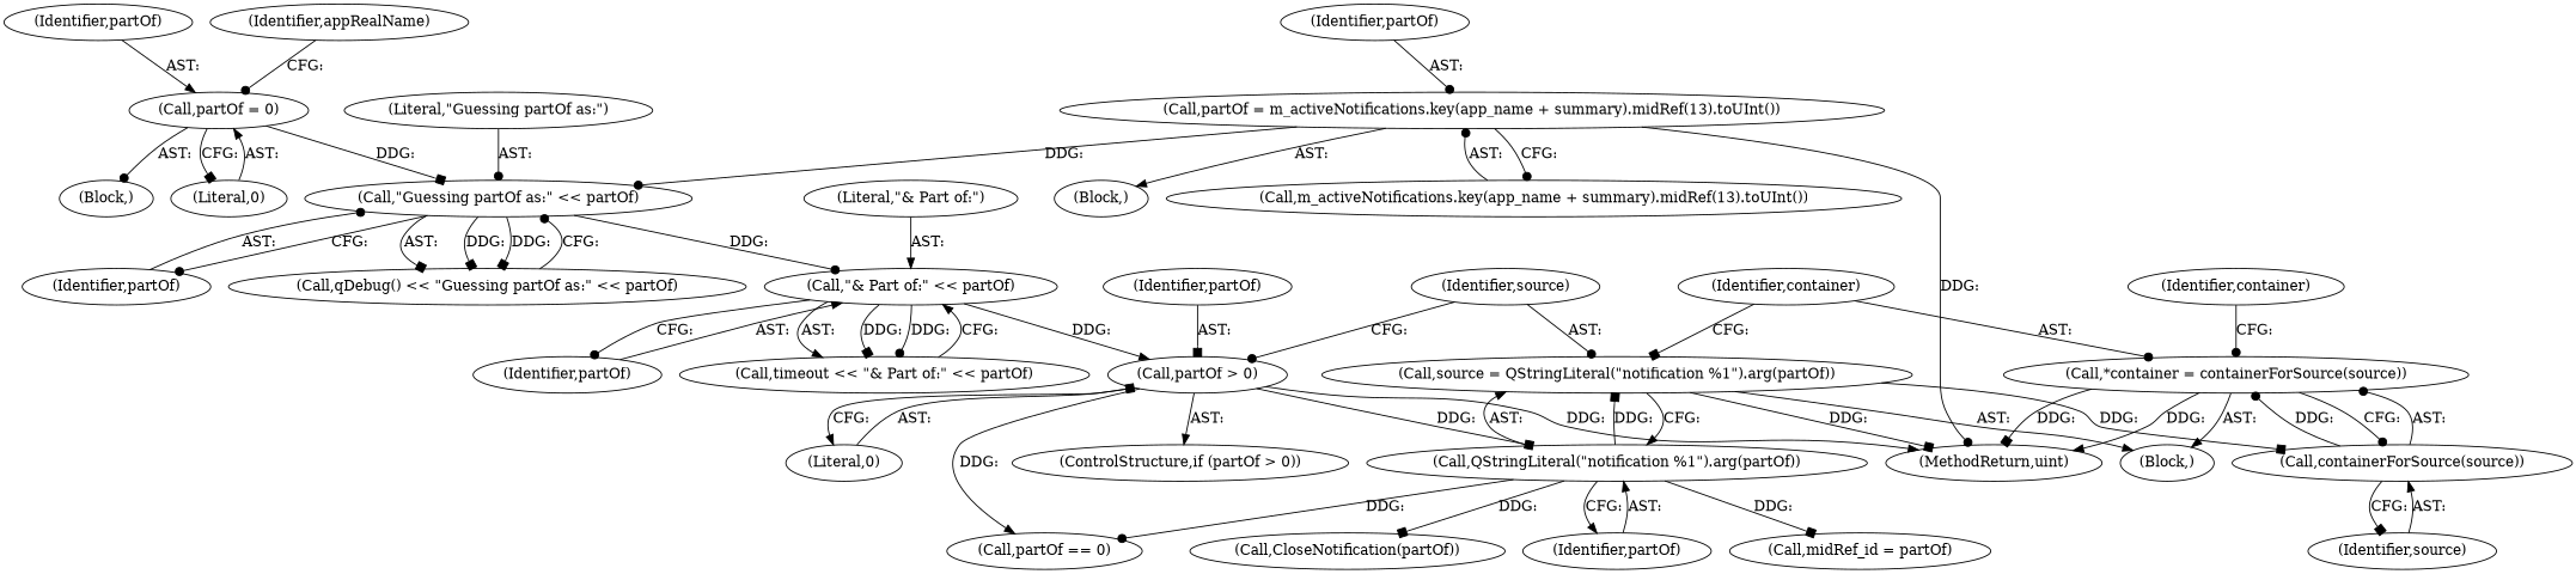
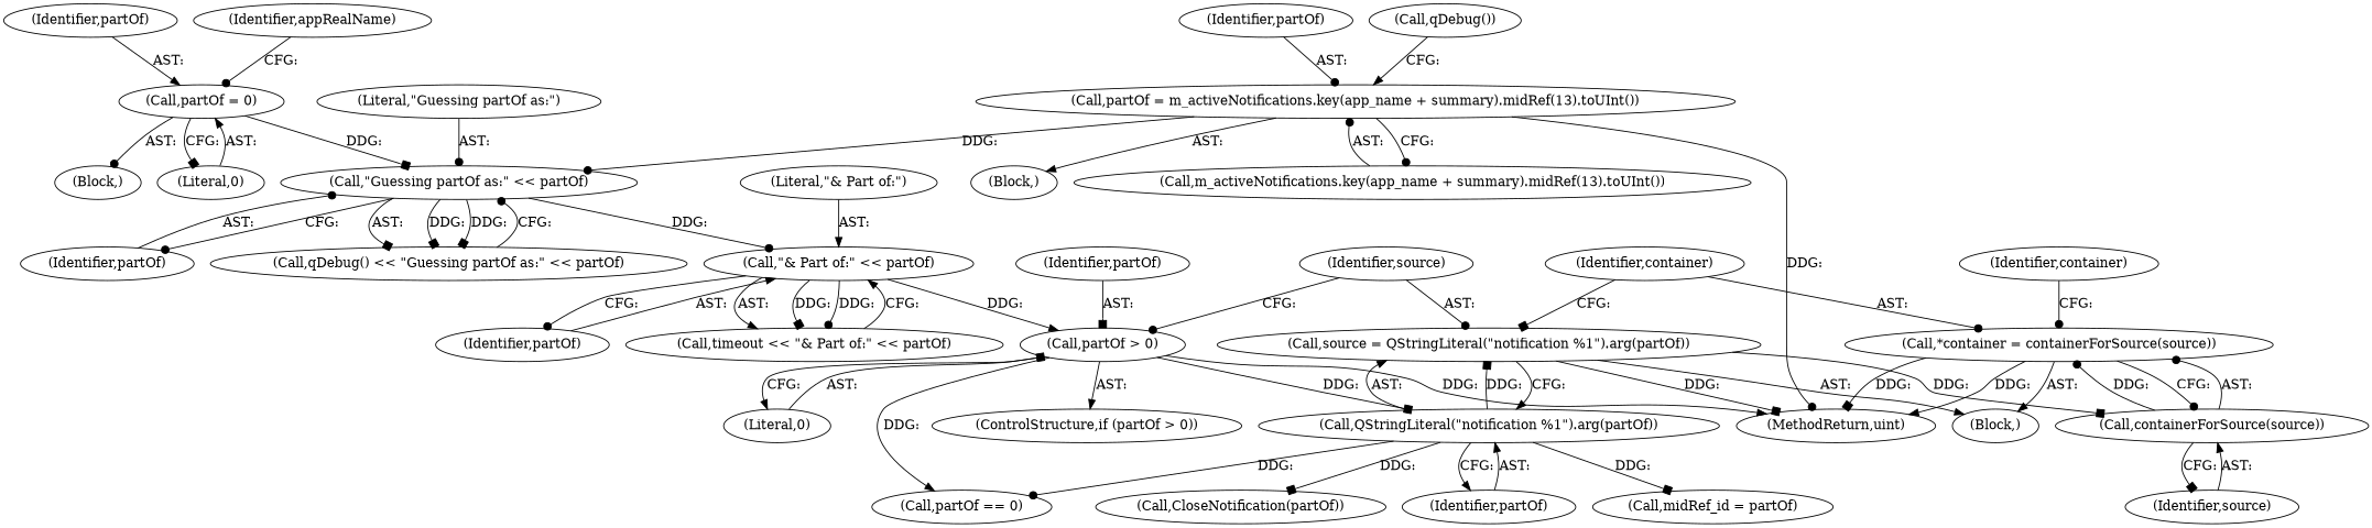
  digraph {
    edge [arrowhead=dot]
    n1 [label="(Call,*container = containerForSource(source))"]
    n2 [label="(Call,containerForSource(source))"]
    n3 [label="(MethodReturn,uint)"]
    n4 [label="(Block,)"]
    n5 [label="(Identifier,source)"]
    n6 [label="(Call,source = QStringLiteral(\"notification %1\").arg(partOf))"]
    n7 [label="(Call,QStringLiteral(\"notification %1\").arg(partOf))"]
    n8 [label="(Call,CloseNotification(partOf))"]
    n9 [label="(Call,partOf == 0)"]
    n10 [label="(Identifier,partOf)"]
    n11 [label="(Call,midRef_id = partOf)"]
    n12 [label="(Call,partOf > 0)"]
    n13 [label="(ControlStructure,if (partOf > 0))"]
    n14 [label="(Literal,0)"]
    n15 [label="(Call,\"& Part of:\" << partOf)"]
    n16 [label="(Identifier,partOf)"]
    n17 [label="(Call,timeout << \"& Part of:\" << partOf)"]
    n18 [label="(Call,\"Guessing partOf as:\" << partOf)"]
    n19 [label="(Identifier,partOf)"]
    n20 [label="(Call,qDebug() << \"Guessing partOf as:\" << partOf)"]
    n21 [label="(Call,partOf = 0)"]
    n22 [label="(Block,)"]
    n23 [label="(Literal,0)"]
    n24 [label="(Call,partOf = m_activeNotifications.key(app_name + summary).midRef(13).toUInt())"]
    n25 [label="(Block,)"]
    n26 [label="(Call,m_activeNotifications.key(app_name + summary).midRef(13).toUInt())"]
    n27 [label="(Literal,\"& Part of:\")"]
    n28 [label="(Identifier,partOf)"]
    n29 [label="(Identifier,partOf)"]
+   n30 [label="(Call,qDebug())"]
    n31 [label="(Literal,\"Guessing partOf as:\")"]
    n32 [label="(Identifier,partOf)"]
    n33 [label="(Identifier,appRealName)"]
    n34 [label="(Identifier,source)"]
    n35 [label="(Identifier,container)"]
    n36 [label="(Identifier,container)"]
    n1 -> n2 [label="CFG: "]
    n1 -> n3 [arrowhead=normal label="DDG: "]
    n1 -> n3 [arrowhead=box label="DDG: "]
    n1 -> n4 [arrowhead=normal label="AST: "]
    n2 -> n1 [label="AST: "]
    n2 -> n1 [label="DDG: "]
    n2 -> n5 [arrowhead=box label="CFG: "]
    n5 -> n2 [arrowhead=normal label="AST: "]
    n6 -> n2 [arrowhead=box label="DDG: "]
    n6 -> n3 [arrowhead=box label="DDG: "]
    n6 -> n4 [arrowhead=normal label="AST: "]
    n6 -> n7 [arrowhead=normal label="CFG: "]
    n7 -> n6 [arrowhead=normal label="AST: "]
    n7 -> n6 [arrowhead=box label="DDG: "]
    n7 -> n8 [arrowhead=box label="DDG: "]
    n7 -> n9 [label="DDG: "]
    n7 -> n10 [arrowhead=normal label="CFG: "]
    n7 -> n11 [arrowhead=box label="DDG: "]
    n10 -> n7 [arrowhead=normal label="AST: "]
    n12 -> n3 [arrowhead=normal label="DDG: "]
    n12 -> n7 [arrowhead=box label="DDG: "]
    n12 -> n9 [arrowhead=normal label="DDG: "]
    n12 -> n13 [arrowhead=normal label="AST: "]
    n12 -> n14 [arrowhead=normal label="CFG: "]
    n14 -> n12 [arrowhead=box label="AST: "]
    n15 -> n12 [arrowhead=normal label="DDG: "]
    n15 -> n16 [label="CFG: "]
    n15 -> n17 [arrowhead=normal label="AST: "]
    n15 -> n17 [arrowhead=box label="DDG: "]
    n15 -> n17 [label="DDG: "]
    n16 -> n15 [arrowhead=normal label="AST: "]
    n17 -> n15 [arrowhead=normal label="CFG: "]
    n18 -> n15 [label="DDG: "]
    n18 -> n19 [label="CFG: "]
    n18 -> n20 [arrowhead=box label="AST: "]
    n18 -> n20 [arrowhead=box label="DDG: "]
    n18 -> n20 [arrowhead=box label="DDG: "]
    n19 -> n18 [label="AST: "]
    n20 -> n18 [label="CFG: "]
    n21 -> n18 [arrowhead=box label="DDG: "]
    n21 -> n22 [label="AST: "]
    n21 -> n23 [arrowhead=box label="CFG: "]
    n23 -> n21 [arrowhead=normal label="AST: "]
    n24 -> n3 [label="DDG: "]
    n24 -> n18 [label="DDG: "]
    n24 -> n25 [arrowhead=normal label="AST: "]
    n24 -> n26 [label="CFG: "]
    n26 -> n24 [label="AST: "]
    n27 -> n15 [arrowhead=normal label="AST: "]
    n28 -> n24 [label="AST: "]
    n29 -> n12 [arrowhead=box label="AST: "]
+   n30 -> n24 [arrowhead=normal label="CFG: "]
    n31 -> n18 [label="AST: "]
    n32 -> n21 [arrowhead=normal label="AST: "]
    n33 -> n21 [label="CFG: "]
    n34 -> n6 [label="AST: "]
    n34 -> n12 [label="CFG: "]
    n35 -> n1 [label="CFG: "]
    n36 -> n1 [label="AST: "]
    n36 -> n6 [arrowhead=box label="CFG: "]
  }
